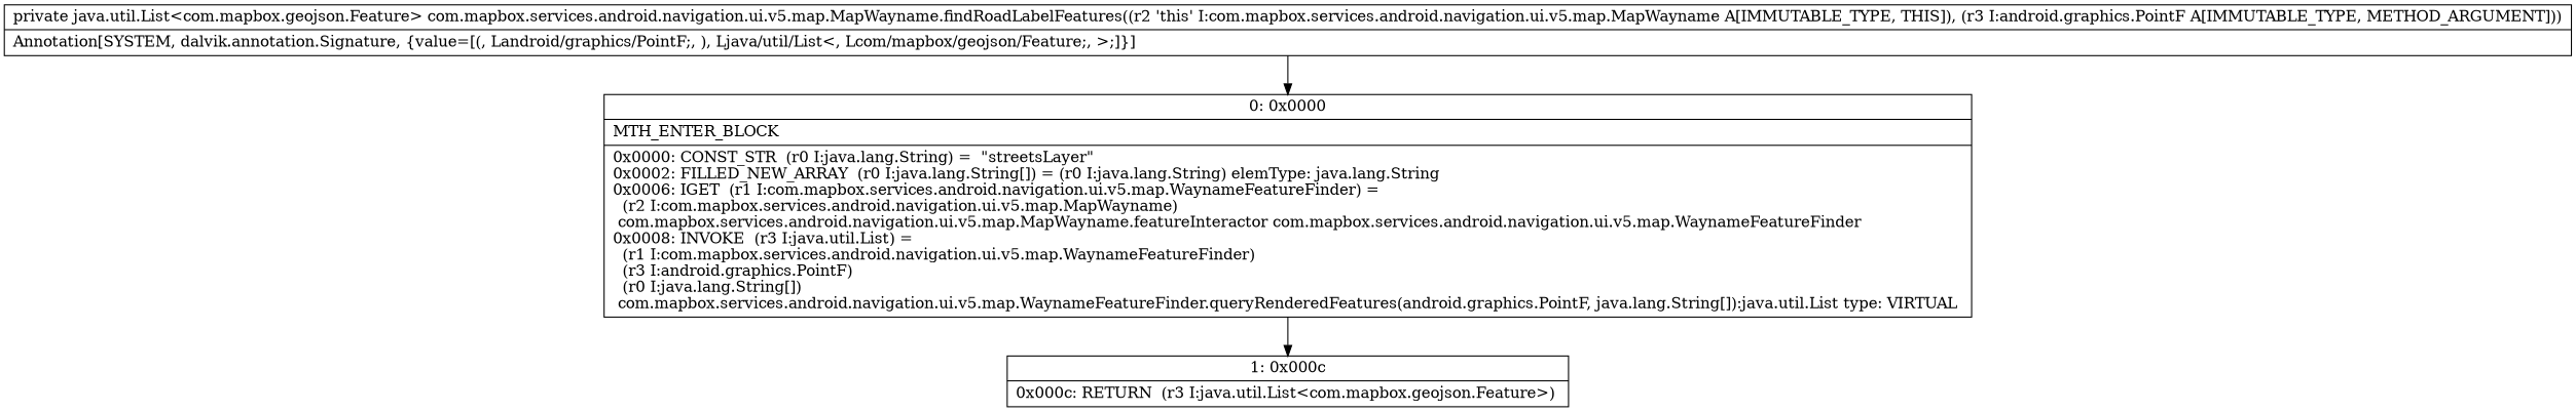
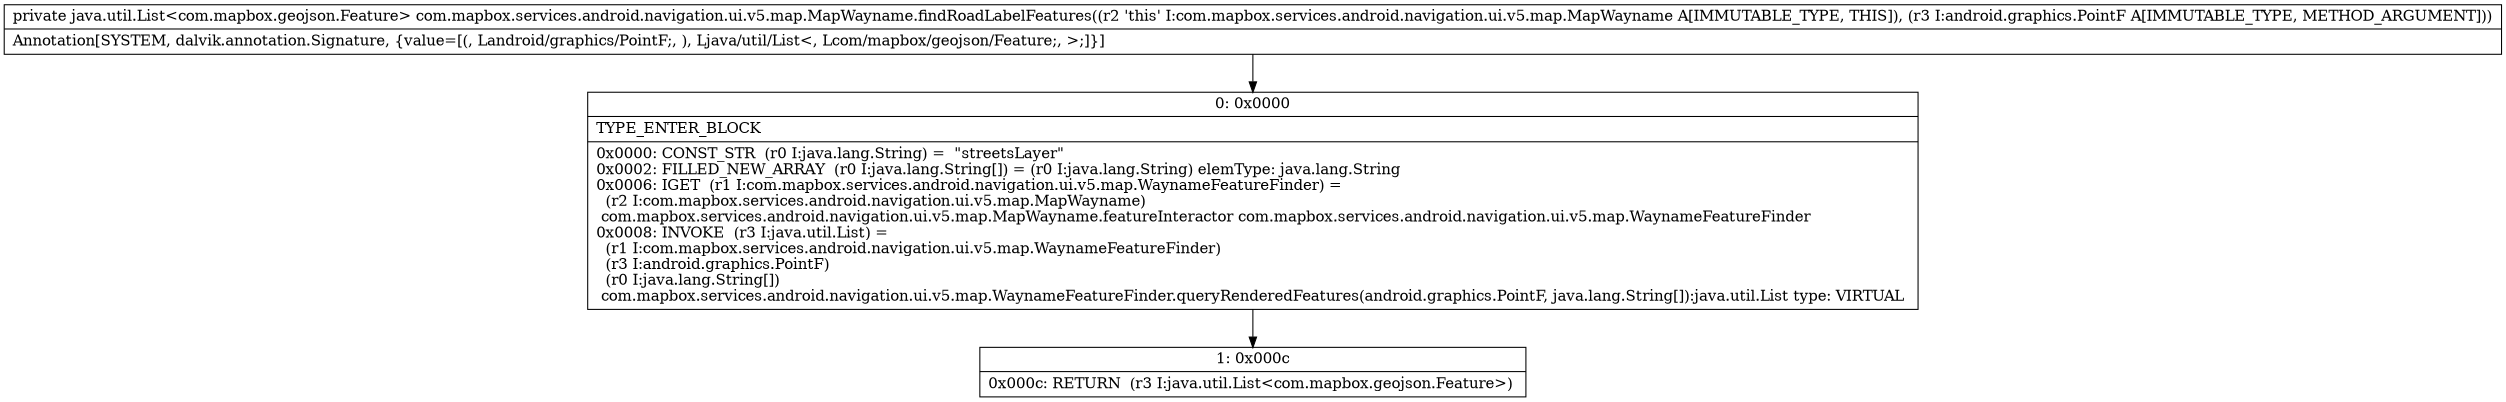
  digraph {
    node [shape=record]
-   n1 [label="{0\:\ 0x0000|MTH_ENTER_BLOCK\l|0x0000: CONST_STR  (r0 I:java.lang.String) =  \"streetsLayer\" \l0x0002: FILLED_NEW_ARRAY  (r0 I:java.lang.String[]) = (r0 I:java.lang.String) elemType: java.lang.String \l0x0006: IGET  (r1 I:com.mapbox.services.android.navigation.ui.v5.map.WaynameFeatureFinder) = \l  (r2 I:com.mapbox.services.android.navigation.ui.v5.map.MapWayname)\l com.mapbox.services.android.navigation.ui.v5.map.MapWayname.featureInteractor com.mapbox.services.android.navigation.ui.v5.map.WaynameFeatureFinder \l0x0008: INVOKE  (r3 I:java.util.List) = \l  (r1 I:com.mapbox.services.android.navigation.ui.v5.map.WaynameFeatureFinder)\l  (r3 I:android.graphics.PointF)\l  (r0 I:java.lang.String[])\l com.mapbox.services.android.navigation.ui.v5.map.WaynameFeatureFinder.queryRenderedFeatures(android.graphics.PointF, java.lang.String[]):java.util.List type: VIRTUAL \l}"]
+   n1 [label="{0\:\ 0x0000|TYPE_ENTER_BLOCK\l|0x0000: CONST_STR  (r0 I:java.lang.String) =  \"streetsLayer\" \l0x0002: FILLED_NEW_ARRAY  (r0 I:java.lang.String[]) = (r0 I:java.lang.String) elemType: java.lang.String \l0x0006: IGET  (r1 I:com.mapbox.services.android.navigation.ui.v5.map.WaynameFeatureFinder) = \l  (r2 I:com.mapbox.services.android.navigation.ui.v5.map.MapWayname)\l com.mapbox.services.android.navigation.ui.v5.map.MapWayname.featureInteractor com.mapbox.services.android.navigation.ui.v5.map.WaynameFeatureFinder \l0x0008: INVOKE  (r3 I:java.util.List) = \l  (r1 I:com.mapbox.services.android.navigation.ui.v5.map.WaynameFeatureFinder)\l  (r3 I:android.graphics.PointF)\l  (r0 I:java.lang.String[])\l com.mapbox.services.android.navigation.ui.v5.map.WaynameFeatureFinder.queryRenderedFeatures(android.graphics.PointF, java.lang.String[]):java.util.List type: VIRTUAL \l}"]
    n2 [label="{1\:\ 0x000c|0x000c: RETURN  (r3 I:java.util.List\<com.mapbox.geojson.Feature\>) \l}"]
    n3 [label="{private java.util.List\<com.mapbox.geojson.Feature\> com.mapbox.services.android.navigation.ui.v5.map.MapWayname.findRoadLabelFeatures((r2 'this' I:com.mapbox.services.android.navigation.ui.v5.map.MapWayname A[IMMUTABLE_TYPE, THIS]), (r3 I:android.graphics.PointF A[IMMUTABLE_TYPE, METHOD_ARGUMENT]))  | Annotation[SYSTEM, dalvik.annotation.Signature, \{value=[(, Landroid\/graphics\/PointF;, ), Ljava\/util\/List\<, Lcom\/mapbox\/geojson\/Feature;, \>;]\}]\l}"]
    n1 -> n2
    n3 -> n1
  }
